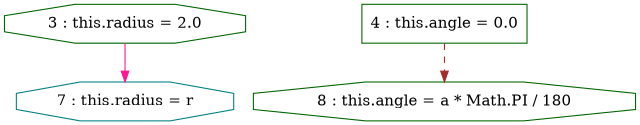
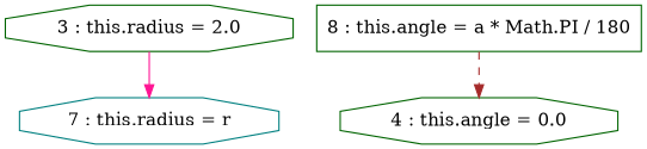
  digraph {
    node [color=darkgreen shape=octagon]
    n1 [label="3 : this.radius = 2.0"]
    "7 : this.radius = r" [color=teal]
-   "4 : this.angle = 0.0" [shape=box]
-   "8 : this.angle = a * Math.PI / 180"
+   "4 : this.angle = 0.0"
+   "8 : this.angle = a * Math.PI / 180" [shape=box]
    n1 -> "7 : this.radius = r" [color=deeppink style=solid]
-   "4 : this.angle = 0.0" -> "8 : this.angle = a * Math.PI / 180" [color=brown style=dashed]
+   "8 : this.angle = a * Math.PI / 180" -> "4 : this.angle = 0.0" [color=brown style=dashed]
  }
